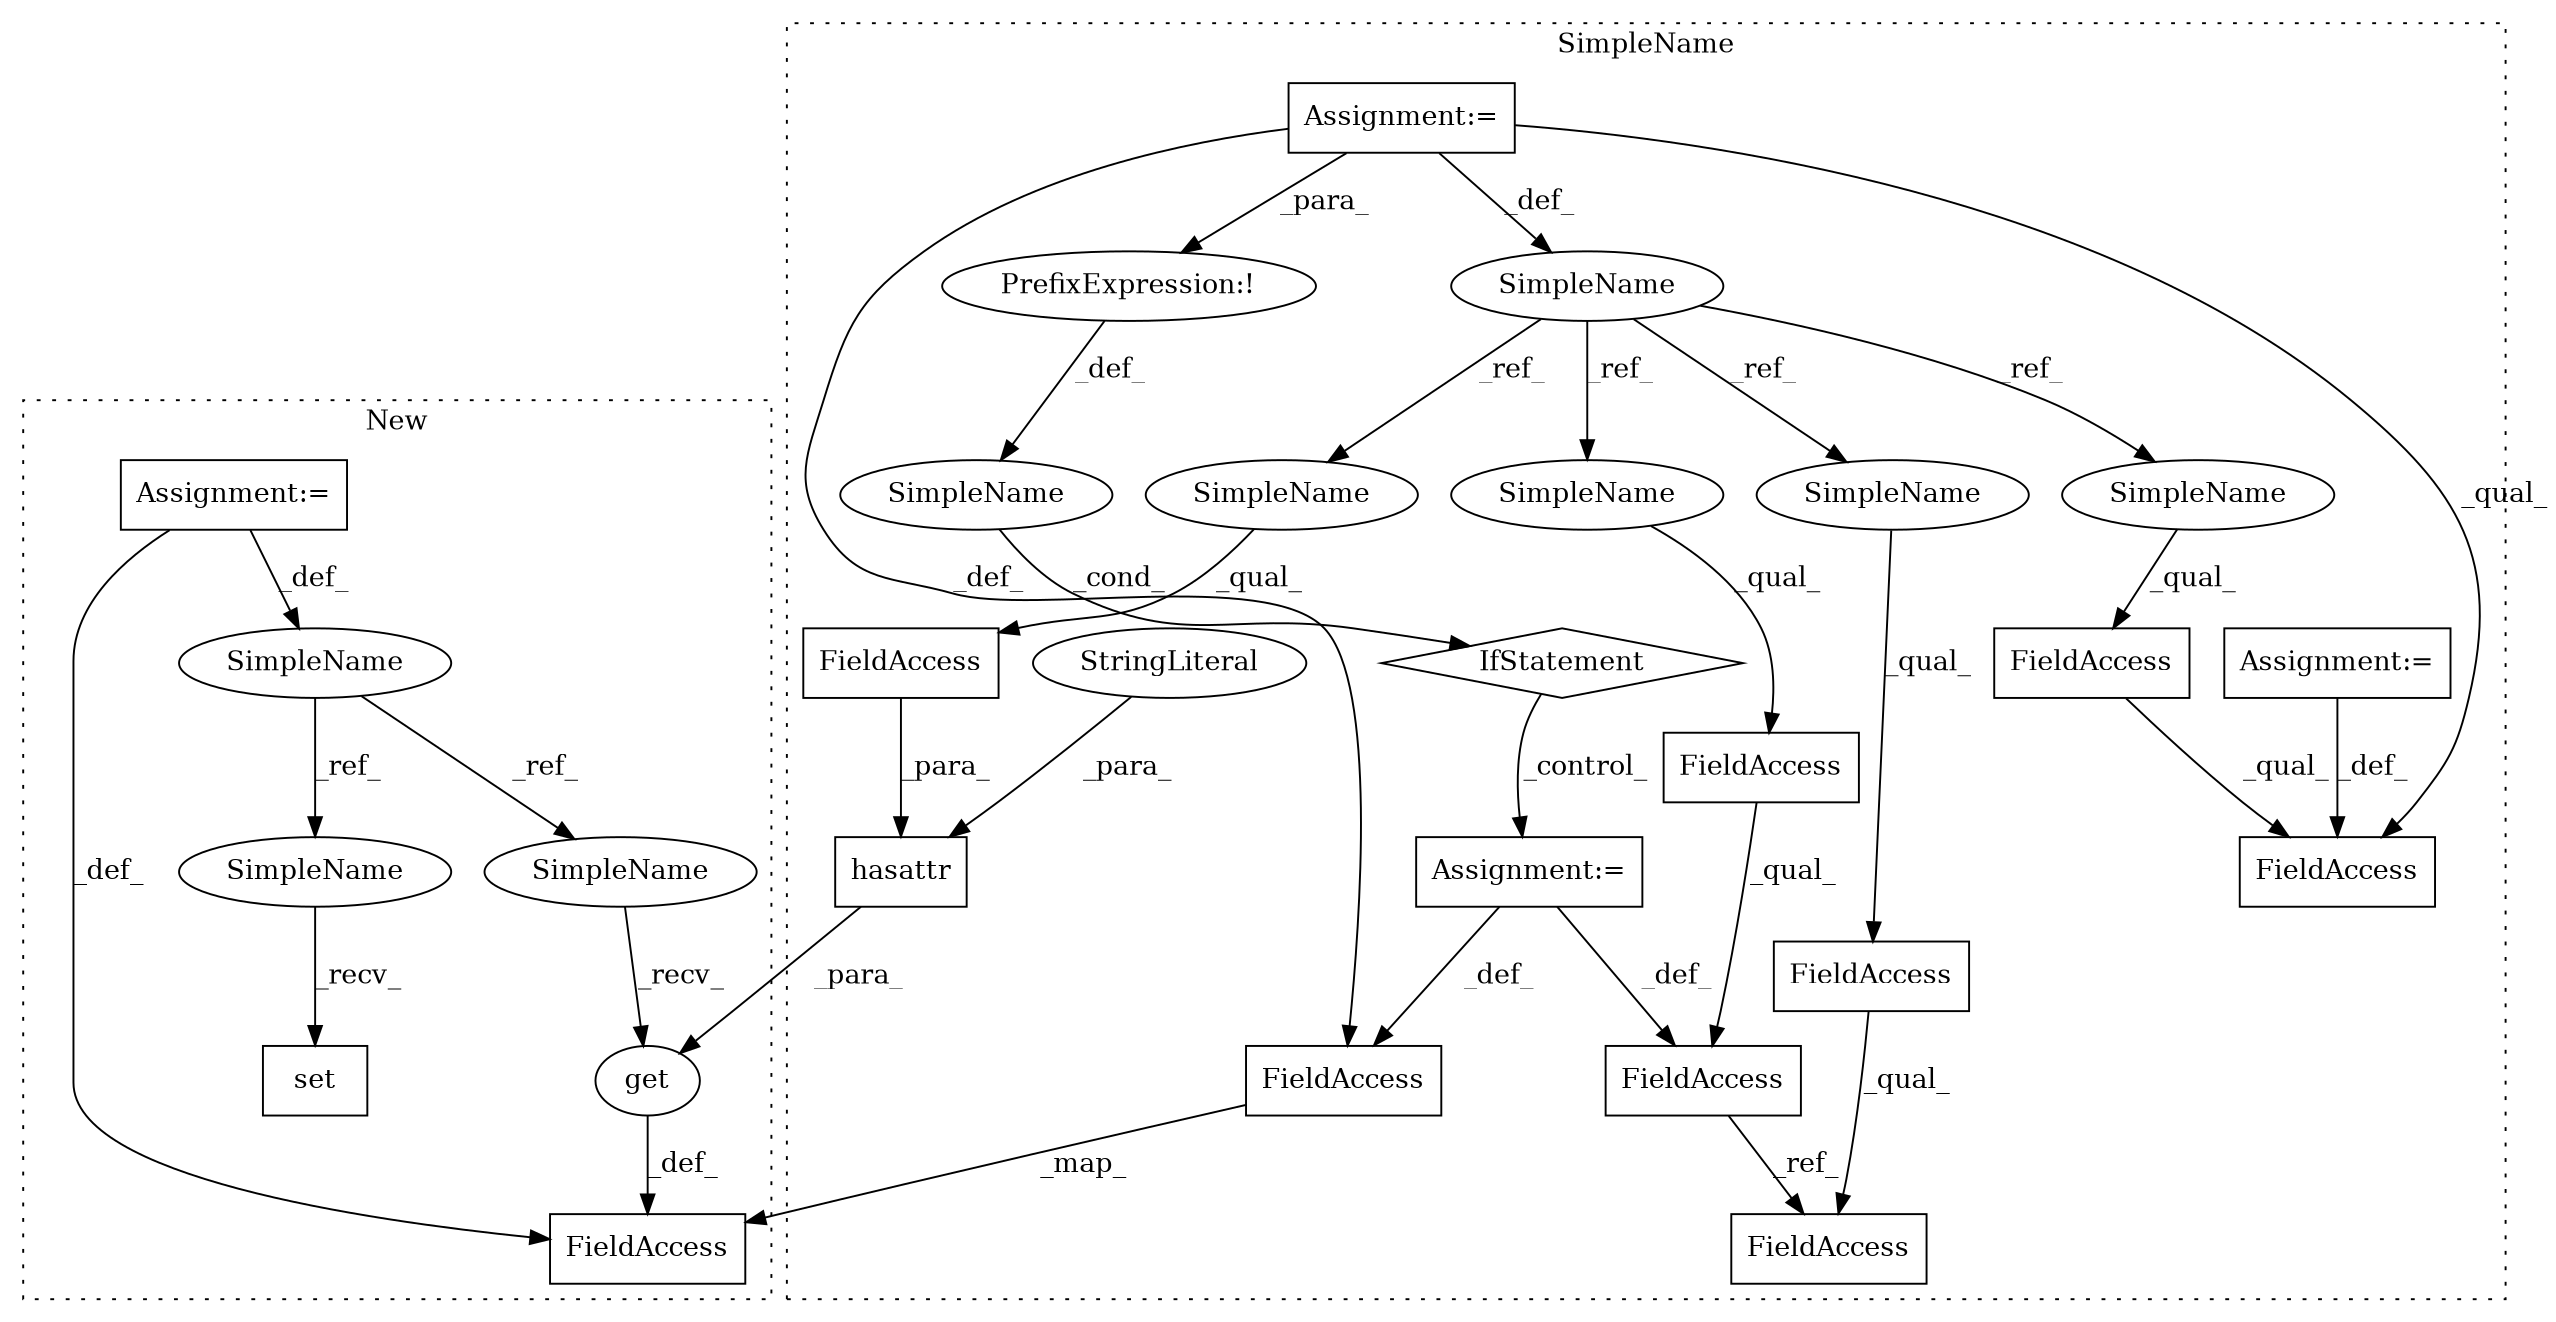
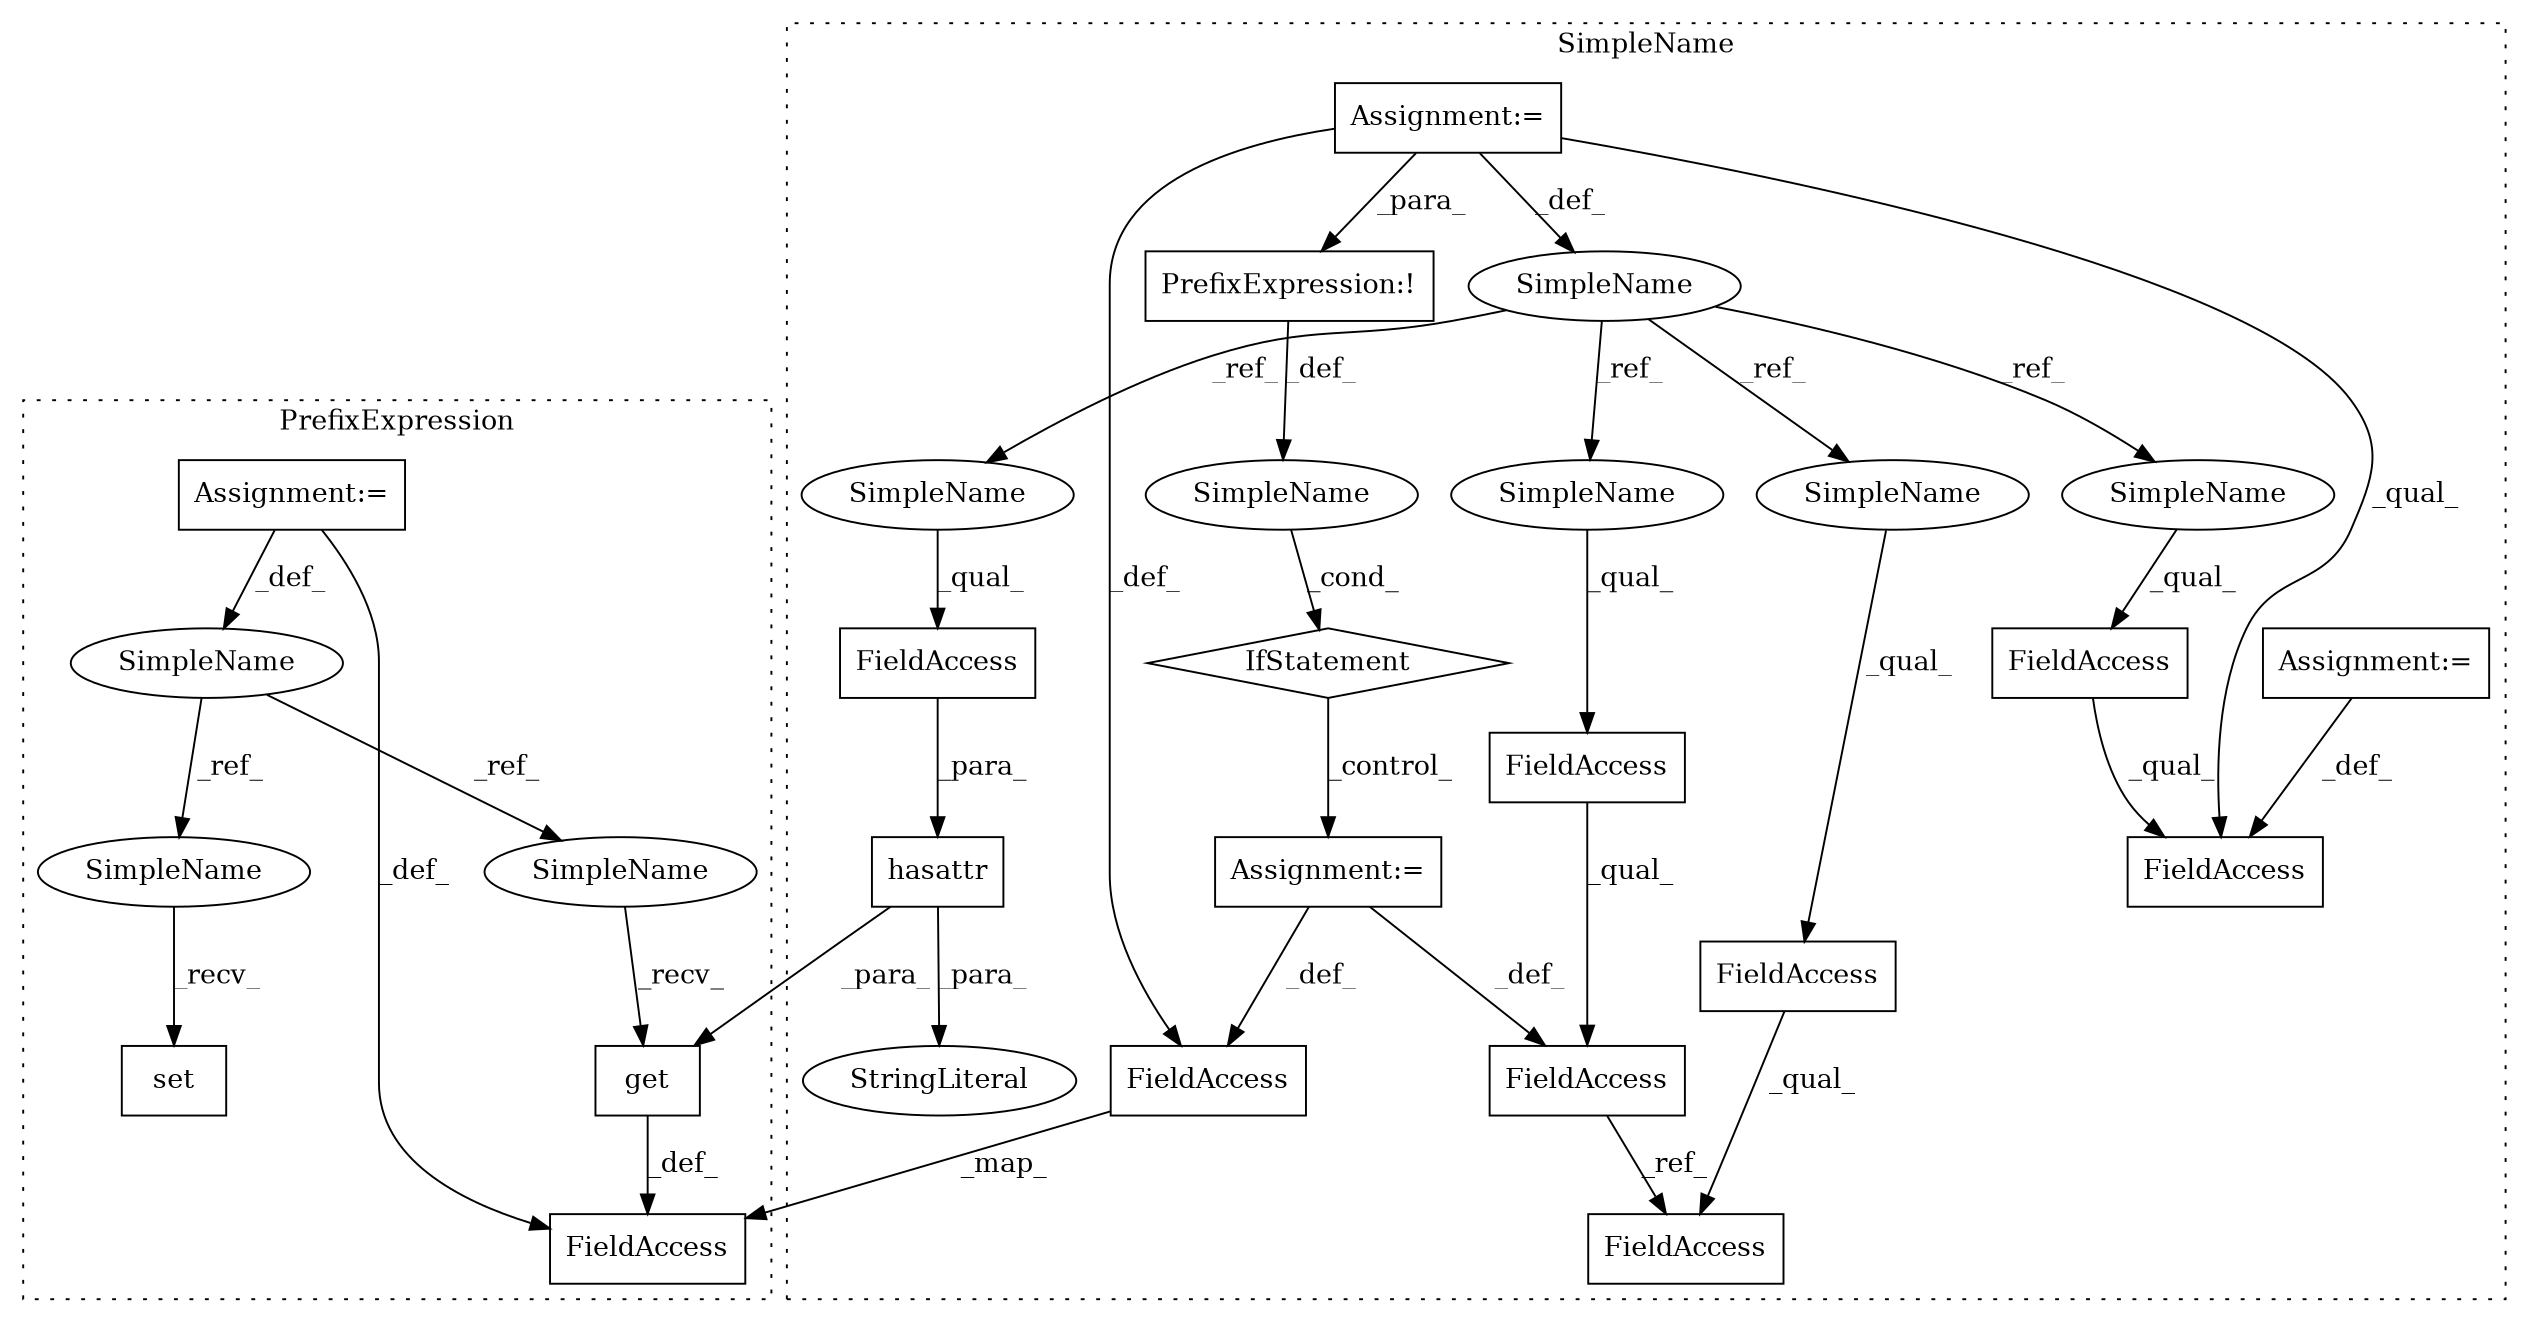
  digraph {
    node [a=42 l=9 s=1028 shape=box]
    n1 [a=32 l="8,1" label=hasattr s="983,1017"]
    n2 [a=25 l="4,2" label=IfStatement s="978,1018" shape=diamond]
-   n3 [a=38 l=1 label="PrefixExpression:!" s=982 shape=ellipse]
+   n3 [a=38 l=1 label="PrefixExpression:!" s=982]
    n4 [label=SimpleName shape=ellipse l="" s=""]
    n5 [a=7 l=1 label="Assignment:=" s=1052]
    n6 [a=45 l=7 label=StringLiteral s=1010 shape=ellipse]
    n7 [a=22 l=24 label=FieldAccess]
    n8 [a=22 l=18 label=FieldAccess]
    n9 [label=SimpleName s=949 shape=ellipse]
    n10 [a=22 l=18 label=FieldAccess s=991]
    n11 [a=22 l=24 label=FieldAccess s=1092]
    n12 [a=22 l=18 label=FieldAccess s=1220]
    n13 [a=22 l=24 label=FieldAccess s=1220]
    n14 [a=22 l=18 label=FieldAccess s=1092]
    n15 [a=7 l=1 label="Assignment:=" s=1244]
    n16 [a=7 label="Assignment:=" s=949]
    n17 [a=22 l=10 label=FieldAccess s=1199]
    n18 [label=SimpleName shape=ellipse]
    n19 [label=SimpleName s=991 shape=ellipse]
    n20 [label=SimpleName s=1092 shape=ellipse]
    n21 [label=SimpleName s=1220 shape=ellipse]
    n22 [a=32 l="4,1" label=set s="970,978"]
    n23 [l=8 label=SimpleName s=809 shape=ellipse]
-   n24 [a=32 l=5 label=get s=851 shape=ellipse]
+   n24 [a=32 l=5 label=get s=851]
    n25 [a=7 l=8 label="Assignment:=" s=809]
    n26 [a=22 l=10 label=FieldAccess s=904]
    n27 [l=8 label=SimpleName s=961 shape=ellipse]
    n28 [l=8 label=SimpleName s=842 shape=ellipse]
    subgraph cluster_1 {
      label=SimpleName
      style=dotted
      n1
      n2
      n3
      n4
      n5
      n6
      n7
      n8
      n9
      n10
      n11
      n12
      n13
      n14
      n15
      n16
      n17
      n18
      n19
      n20
      n21
    }
    subgraph cluster_2 {
-     label=New
+     label=PrefixExpression
      style=dotted
      n22
      n23
      n24
      n25
      n26
      n27
      n28
    }
    n1 -> n24 [label=_para_]
    n2 -> n5 [label=_control_]
    n3 -> n4 [label=_def_]
    n4 -> n2 [label=_cond_]
    n5 -> n7 [label=_def_]
    n5 -> n17 [label=_def_]
-   n6 -> n1 [label=_para_]
+   n1 -> n6 [label=_para_]
    n7 -> n11 [label=_ref_]
    n8 -> n7 [label=_qual_]
    n9 -> n18 [label=_ref_]
    n9 -> n19 [label=_ref_]
    n9 -> n20 [label=_ref_]
    n9 -> n21 [label=_ref_]
    n10 -> n1 [label=_para_]
    n12 -> n13 [label=_qual_]
    n14 -> n11 [label=_qual_]
    n15 -> n13 [label=_def_]
    n16 -> n3 [label=_para_]
    n16 -> n9 [label=_def_]
    n16 -> n13 [label=_qual_]
    n16 -> n17 [label=_def_]
    n17 -> n26 [label=_map_]
    n18 -> n8 [label=_qual_]
    n19 -> n10 [label=_qual_]
    n20 -> n14 [label=_qual_]
    n21 -> n12 [label=_qual_]
    n23 -> n27 [label=_ref_]
    n23 -> n28 [label=_ref_]
    n24 -> n26 [label=_def_]
    n25 -> n23 [label=_def_]
    n25 -> n26 [label=_def_]
    n27 -> n22 [label=_recv_]
    n28 -> n24 [label=_recv_]
  }
